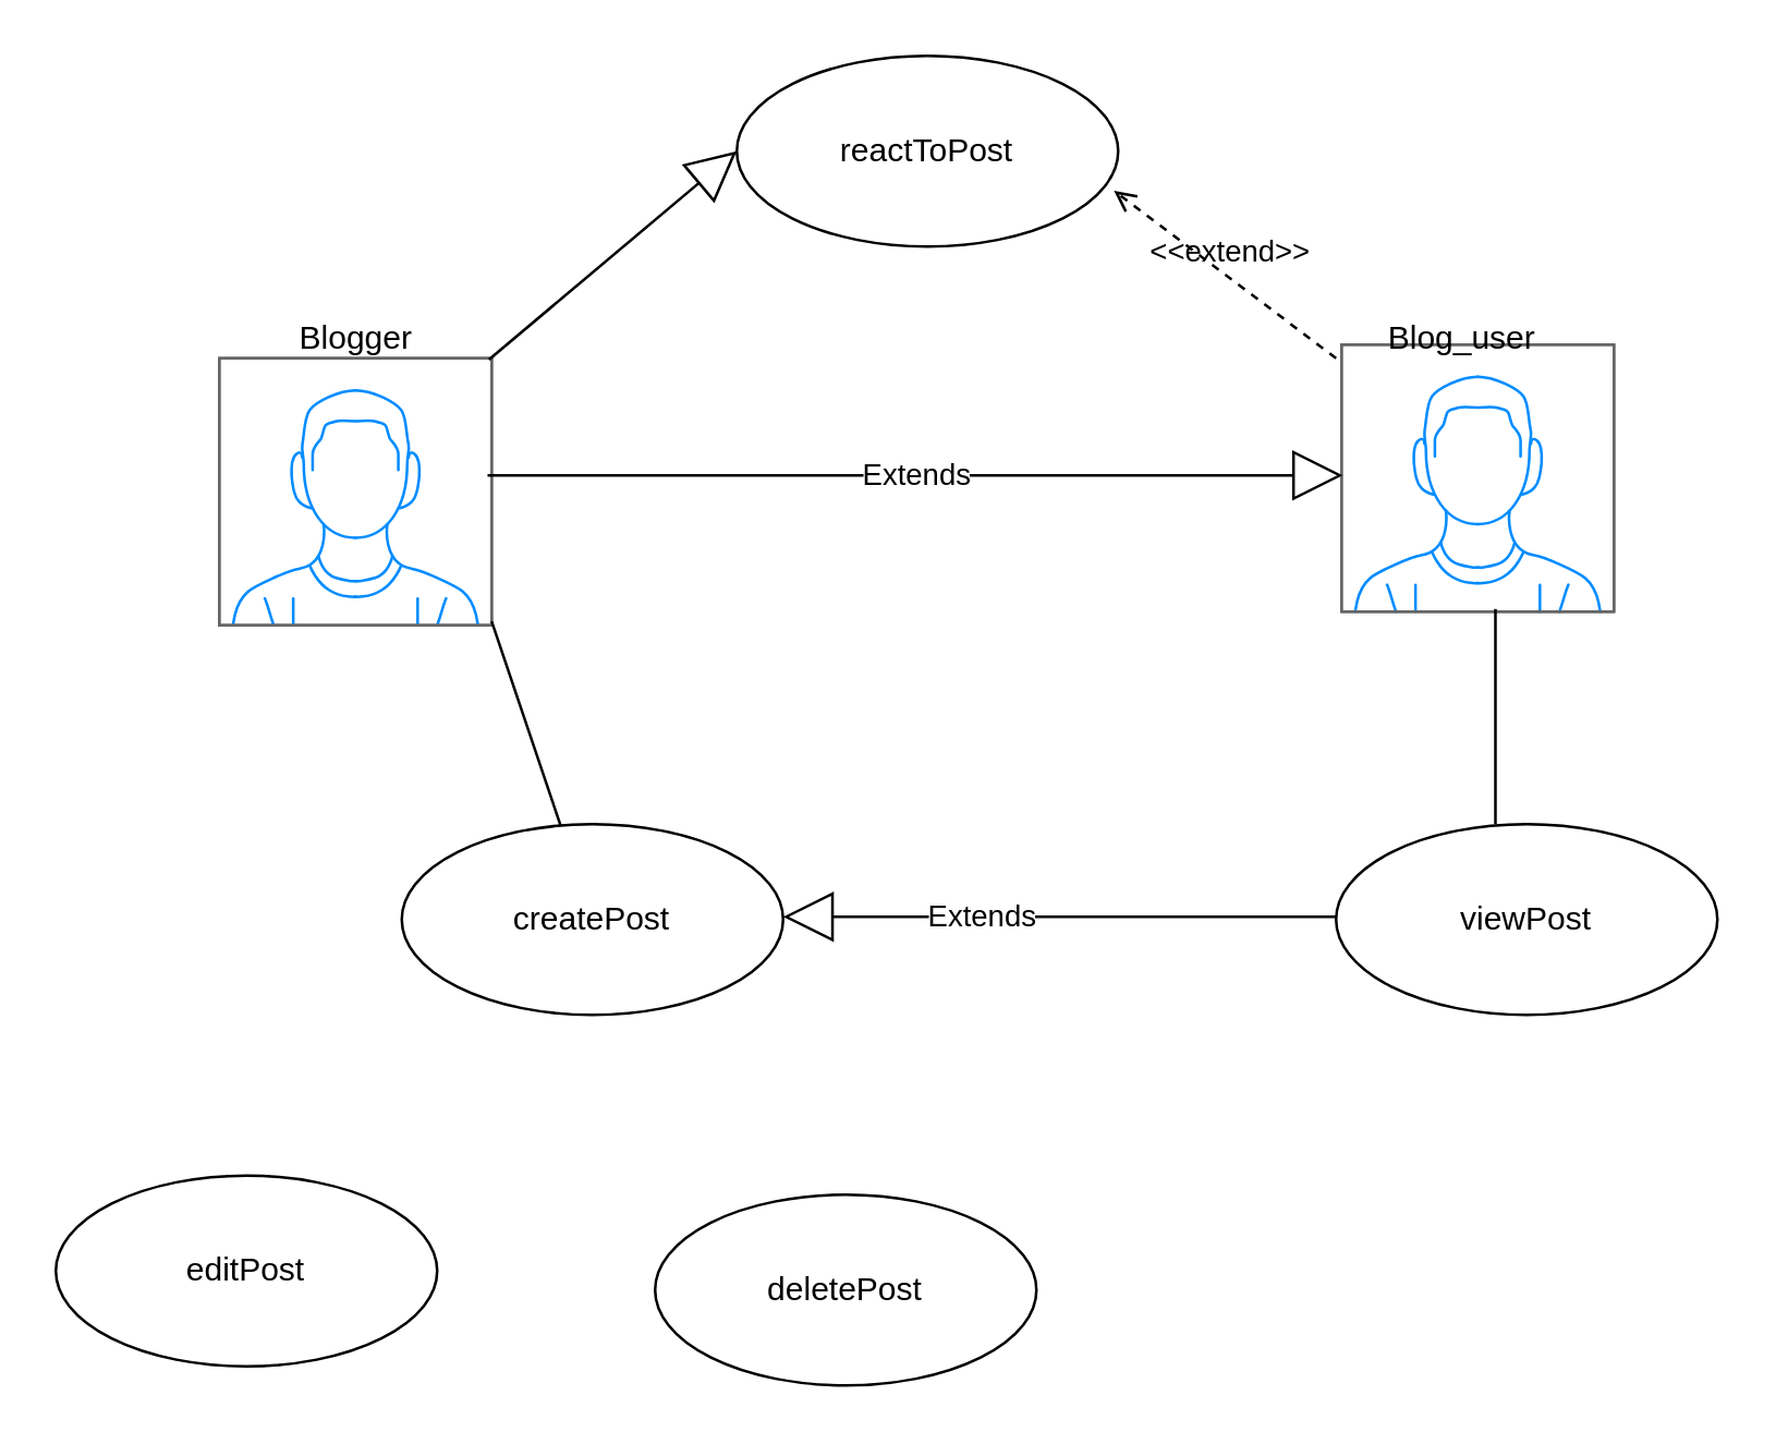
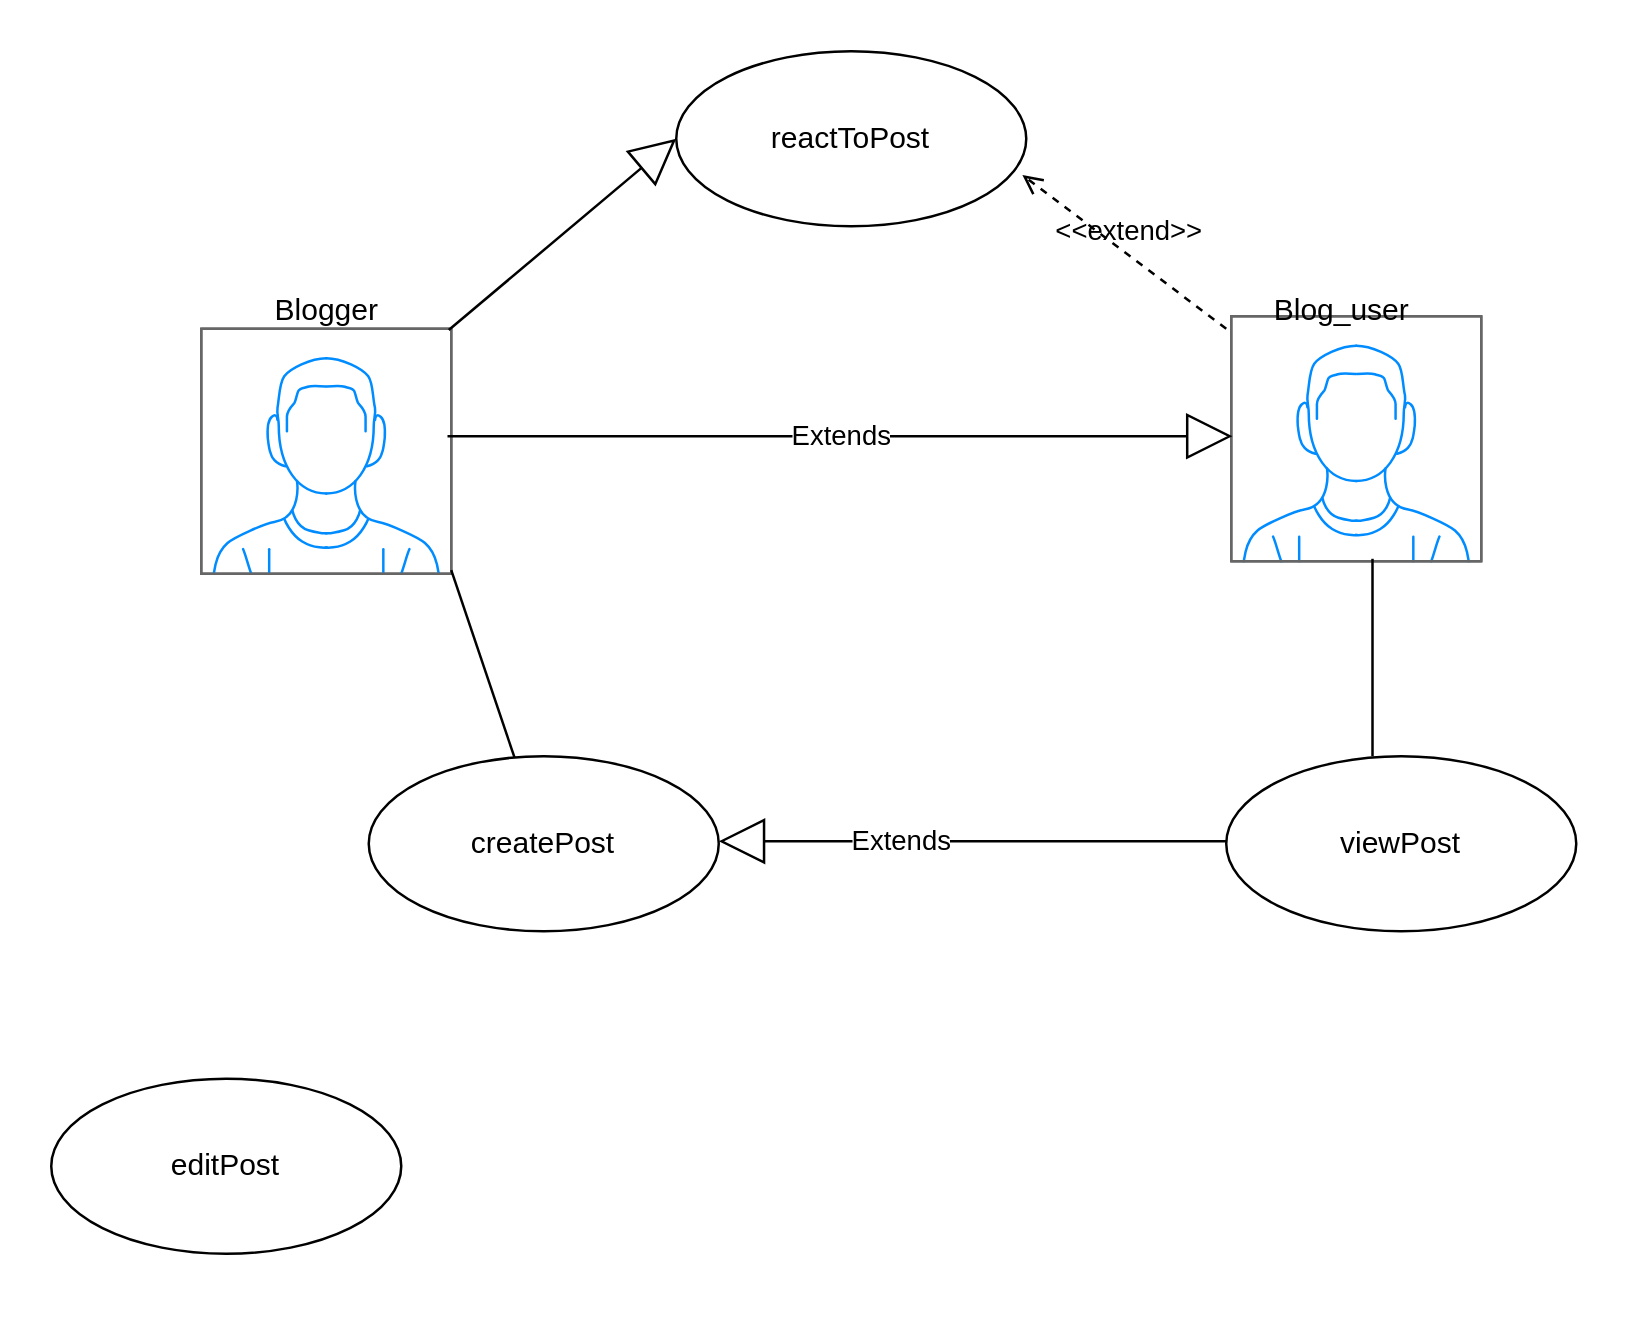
  <mxCell id="0" />
  <mxCell id="1" parent="0" />
  <mxCell id="2" value="" style="verticalLabelPosition=bottom;shadow=0;dashed=0;align=center;html=1;verticalAlign=top;strokeWidth=1;shape=mxgraph.mockup.containers.userMale;strokeColor=#666666;strokeColor2=#008cff;" parent="1" vertex="1"><mxGeometry x="80" y="131" width="100" height="98" as="geometry" /></mxCell>
  <mxCell id="3" value="" style="verticalLabelPosition=bottom;shadow=0;dashed=0;align=center;html=1;verticalAlign=top;strokeWidth=1;shape=mxgraph.mockup.containers.userMale;strokeColor=#666666;strokeColor2=#008cff;" parent="1" vertex="1"><mxGeometry x="492" y="126" width="100" height="98" as="geometry" /></mxCell>
  <mxCell id="4" value="Blogger" style="text;html=1;align=center;verticalAlign=middle;resizable=0;points=[];autosize=1;strokeColor=none;fillColor=none;" parent="1" vertex="1"><mxGeometry x="100" y="109" width="60" height="30" as="geometry" /></mxCell>
  <mxCell id="5" value="Blog_user" style="text;html=1;align=center;verticalAlign=middle;resizable=0;points=[];autosize=1;strokeColor=none;fillColor=none;" parent="1" vertex="1"><mxGeometry x="496" y="109" width="80" height="30" as="geometry" /></mxCell>
  <mxCell id="6" value="createPost" style="ellipse;whiteSpace=wrap;html=1;" parent="1" vertex="1"><mxGeometry x="147" y="302" width="140" height="70" as="geometry" /></mxCell>
  <mxCell id="7" value="Extends" style="endArrow=block;endSize=16;endFill=0;html=1;rounded=0;entryX=0.025;entryY=0.45;entryDx=0;entryDy=0;entryPerimeter=0;exitX=0.985;exitY=0.45;exitDx=0;exitDy=0;exitPerimeter=0;" parent="1" edge="1"><mxGeometry width="160" relative="1" as="geometry"><mxPoint x="178.5" y="174" as="sourcePoint" /><mxPoint x="492.5" y="174" as="targetPoint" /></mxGeometry></mxCell>
  <mxCell id="8" value="" style="endArrow=none;html=1;rounded=0;entryX=1.03;entryY=1.026;entryDx=0;entryDy=0;entryPerimeter=0;" parent="1" source="6" edge="1"><mxGeometry width="50" height="50" relative="1" as="geometry"><mxPoint x="207" y="298" as="sourcePoint" /><mxPoint x="180" y="227.548" as="targetPoint" /></mxGeometry></mxCell>
  <mxCell id="9" value="editPost" style="ellipse;whiteSpace=wrap;html=1;" parent="1" vertex="1"><mxGeometry x="20" y="431" width="140" height="70" as="geometry" /></mxCell>
- <mxCell id="10" value="deletePost" style="ellipse;whiteSpace=wrap;html=1;" parent="1" vertex="1"><mxGeometry x="240" y="438" width="140" height="70" as="geometry" /></mxCell>
  <mxCell id="11" value="viewPost" style="ellipse;whiteSpace=wrap;html=1;" parent="1" vertex="1"><mxGeometry x="490" y="302" width="140" height="70" as="geometry" /></mxCell>
  <mxCell id="12" value="Extends" style="endArrow=block;endSize=16;endFill=0;html=1;rounded=0;entryX=1;entryY=0.5;entryDx=0;entryDy=0;exitX=0;exitY=0.5;exitDx=0;exitDy=0;" parent="1" edge="1"><mxGeometry x="0.281" width="160" relative="1" as="geometry"><mxPoint x="490" y="336" as="sourcePoint" /><mxPoint x="287" y="336" as="targetPoint" /><Array as="points" /><mxPoint as="offset" /></mxGeometry></mxCell>
  <mxCell id="13" value="" style="endArrow=none;html=1;rounded=0;entryX=0.565;entryY=0.99;entryDx=0;entryDy=0;entryPerimeter=0;" parent="1" target="3" edge="1"><mxGeometry width="50" height="50" relative="1" as="geometry"><mxPoint x="548.5" y="302" as="sourcePoint" /><mxPoint x="523.5" y="227.548" as="targetPoint" /></mxGeometry></mxCell>
  <mxCell id="14" value="reactToPost" style="ellipse;whiteSpace=wrap;html=1;" parent="1" vertex="1"><mxGeometry x="270" y="20" width="140" height="70" as="geometry" /></mxCell>
  <mxCell id="15" value="&amp;lt;&amp;lt;extend&amp;gt;&amp;gt;" style="html=1;verticalAlign=bottom;labelBackgroundColor=none;endArrow=open;endFill=0;dashed=1;rounded=0;entryX=0.989;entryY=0.707;entryDx=0;entryDy=0;exitX=0.5;exitY=0;exitDx=0;exitDy=0;entryPerimeter=0;" parent="1" target="14" edge="1"><mxGeometry x="-0.042" y="-1" width="160" relative="1" as="geometry"><mxPoint x="490" y="131" as="sourcePoint" /><mxPoint x="446" y="55" as="targetPoint" /><mxPoint as="offset" /></mxGeometry></mxCell>
  <mxCell id="16" value="" style="endArrow=block;endSize=16;endFill=0;html=1;rounded=0;entryX=0;entryY=0.5;entryDx=0;entryDy=0;exitX=0.99;exitY=0.005;exitDx=0;exitDy=0;exitPerimeter=0;" parent="1" source="2" target="14" edge="1"><mxGeometry x="0.296" y="-50" width="160" relative="1" as="geometry"><mxPoint x="60" y="108" as="sourcePoint" /><mxPoint x="374" y="108" as="targetPoint" /><mxPoint as="offset" /></mxGeometry></mxCell>
